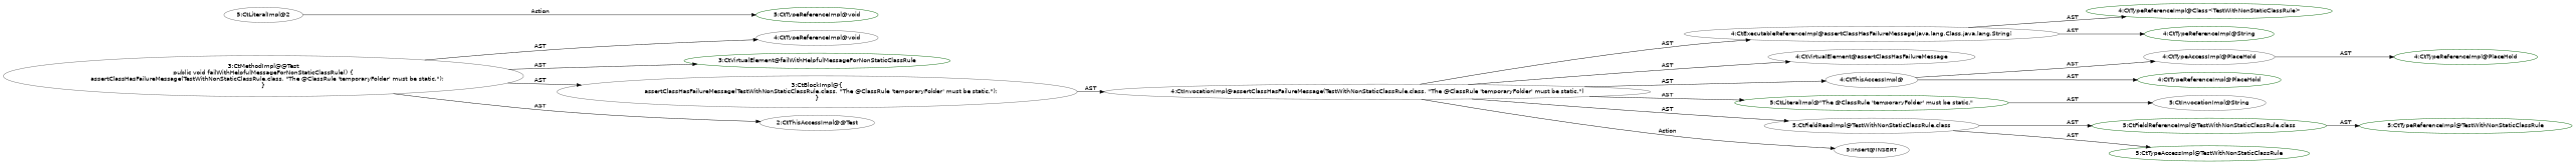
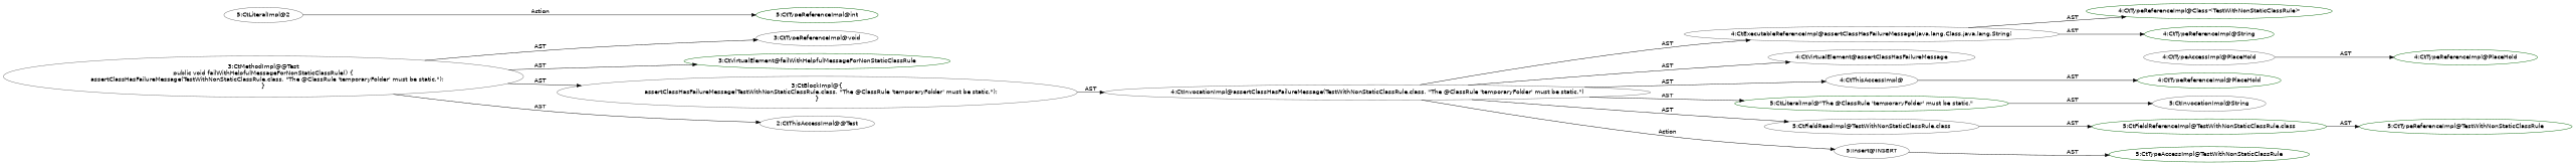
  digraph {
    fontname="DejaVu Sans"
    rankdir=LR
    node [color=gray40 fontname="DejaVu Sans" shape=ellipse]
    edge [fontname="DejaVu Sans"]
-   n1 [label="4:CtTypeReferenceImpl@void"]
+   n1 [label="3:CtTypeReferenceImpl@void"]
    n2 [color=darkgreen label="3:CtVirtualElement@failWithHelpfulMessageForNonStaticClassRule"]
    n3 [label="4:CtExecutableReferenceImpl@assertClassHasFailureMessage(java.lang.Class,java.lang.String)"]
    n4 [color=darkgreen label="4:CtTypeReferenceImpl@Class<TestWithNonStaticClassRule>"]
    n5 [color=darkgreen label="4:CtTypeReferenceImpl@String"]
    n6 [label="4:CtVirtualElement@assertClassHasFailureMessage"]
    n7 [label="4:CtTypeAccessImpl@PlaceHold"]
    n8 [color=darkgreen label="4:CtTypeReferenceImpl@PlaceHold"]
    n9 [label="4:CtThisAccessImpl@"]
    n10 [color=darkgreen label="4:CtTypeReferenceImpl@PlaceHold"]
    n11 [color=darkgreen label="5:CtFieldReferenceImpl@TestWithNonStaticClassRule.class"]
    n12 [color=darkgreen label="5:CtTypeReferenceImpl@TestWithNonStaticClassRule"]
    n13 [label="5:CtFieldReadImpl@TestWithNonStaticClassRule.class"]
    n14 [color=darkgreen label="5:CtTypeAccessImpl@TestWithNonStaticClassRule"]
    n15 [color=darkgreen label="5:CtLiteralImpl@\"The @ClassRule 'temporaryFolder' must be static.\""]
    n16 [label="5:CtInvocationImpl@String"]
    n17 [label="4:CtInvocationImpl@assertClassHasFailureMessage(TestWithNonStaticClassRule.class, \"The @ClassRule 'temporaryFolder' must be static.\")"]
    n18 [label="5:Insert@INSERT"]
    n19 [label="3:CtBlockImpl@\{\n    assertClassHasFailureMessage(TestWithNonStaticClassRule.class, \"The @ClassRule 'temporaryFolder' must be static.\");\n\}"]
    n20 [label="3:CtMethodImpl@@Test\npublic void failWithHelpfulMessageForNonStaticClassRule() \{\n    assertClassHasFailureMessage(TestWithNonStaticClassRule.class, \"The @ClassRule 'temporaryFolder' must be static.\");\n\}"]
    n21 [label="2:CtThisAccessImpl@@Test"]
    n22 [label="5:CtLiteralImpl@2"]
-   n23 [color=darkgreen label="5:CtTypeReferenceImpl@void"]
+   n23 [color=darkgreen label="5:CtTypeReferenceImpl@int"]
    n3 -> n4 [label=AST]
    n3 -> n5 [label=AST]
    n7 -> n8 [label=AST]
-   n9 -> n7 [label=AST]
    n9 -> n10 [label=AST]
    n11 -> n12 [label=AST]
    n13 -> n11 [label=AST]
-   n13 -> n14 [label=AST]
+   n18 -> n14 [label=AST]
    n15 -> n16 [label=AST]
    n17 -> n3 [label=AST]
    n17 -> n6 [label=AST]
    n17 -> n9 [label=AST]
    n17 -> n13 [label=AST]
    n17 -> n15 [label=AST]
    n17 -> n18 [label=Action]
    n19 -> n17 [label=AST]
    n20 -> n1 [label=AST]
    n20 -> n2 [label=AST]
    n20 -> n19 [label=AST]
    n20 -> n21 [label=AST]
    n22 -> n23 [label=Action]
  }
